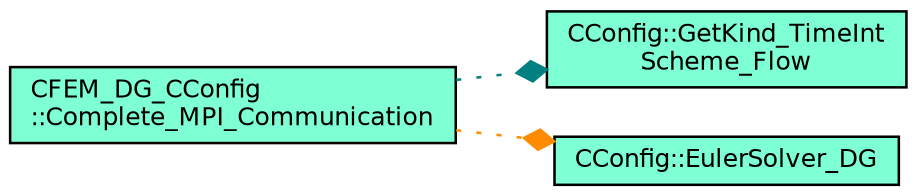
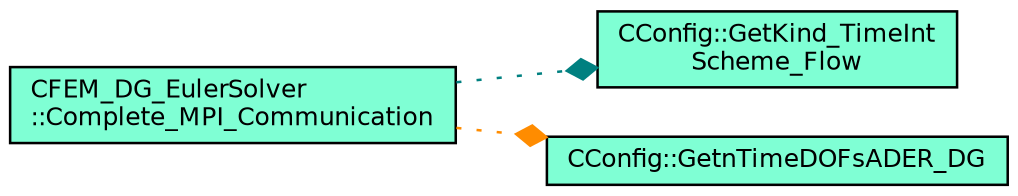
  digraph {
    rankdir=LR
    node [color=black fillcolor=aquamarine fontname=Helvetica fontsize=10 shape=record style=filled]
    edge [arrowhead=diamond fontname=Helvetica fontsize=10 labelfontname=Helvetica labelfontsize=10 style=dotted]
-   n1 [fontcolor=black height=0.2 label="CFEM_DG_CConfig\l::Complete_MPI_Communication" width=0.4]
+   n1 [fontcolor=black height=0.2 label="CFEM_DG_EulerSolver\l::Complete_MPI_Communication" width=0.4]
    n2 [height=0.2 label="CConfig::GetKind_TimeInt\lScheme_Flow" width=0.4]
-   n3 [height=0.2 label="CConfig::EulerSolver_DG" width=0.4]
+   n3 [height=0.2 label="CConfig::GetnTimeDOFsADER_DG" width=0.4]
    n1 -> n2 [color=teal]
    n1 -> n3 [color=darkorange]
  }
